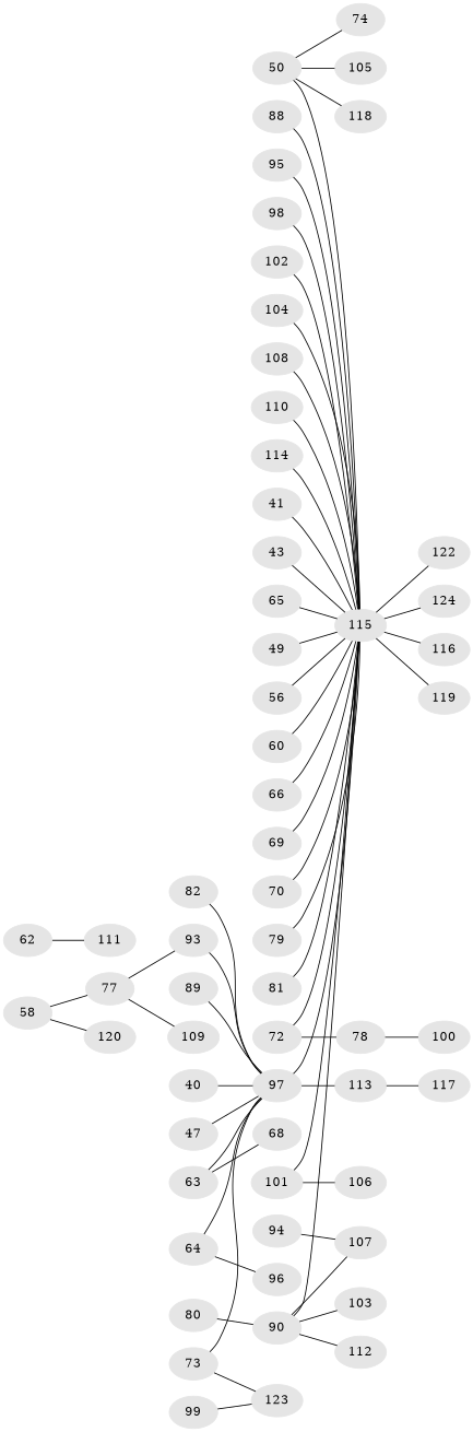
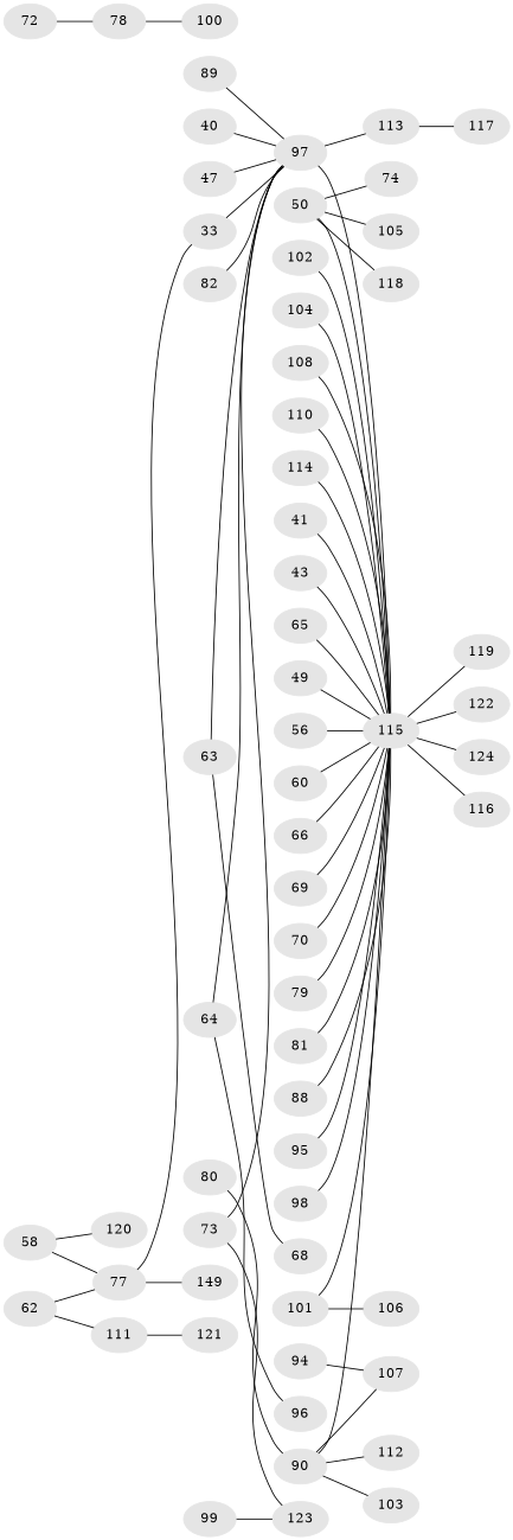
  graph {
    rankdir=LR
    node [color=gray90 style=filled]
    97 [super="+8+11+32+15"]
    115 [super="+24+91+85"]
    113
    40
    116
    119
    122
    124
    41
    43
    n11 [label=65]
    47
    49
    50
    74
    105
    118
    56
    77 [super="+51"]
-   93 [super="+21"]
-   109
+   93 [super="+21" label=33]
+   109 [label=149]
    58
    120
    60
    62
    111
+   121
    63
    68
    64
    96
    66
    69
    70
    72
    78
    100
    73
    123
    79
    90 [super="+19+36+26+61"]
    103
    107 [super="+92"]
    112 [super="+83"]
    80
    81
    82
    88
    89
    94
    95
    117
    98
    99
    101
    106
    102
    104
    108
    110
    114
    97 -- 115
    97 -- 113
    115 -- 116
    115 -- 119
    115 -- 122
    115 -- 124
    113 -- 117
    40 -- 97
    41 -- 115
    43 -- 115
    n11 -- 115
    47 -- 97
    49 -- 115
    50 -- 115
    50 -- 74
    50 -- 105
    50 -- 118
    56 -- 115
    77 -- 93
    77 -- 109
    93 -- 97
    58 -- 77
    58 -- 120
    60 -- 115
+   62 -- 77
    62 -- 111
+   111 -- 121
    63 -- 97
    63 -- 68
    64 -- 97
    64 -- 96
    66 -- 115
    69 -- 115
    70 -- 115
-   72 -- 115
    72 -- 78
    78 -- 100
    73 -- 97
    73 -- 123
    79 -- 115
    90 -- 115
    90 -- 103
    90 -- 107
    90 -- 112
    80 -- 90
    81 -- 115
    82 -- 97
    88 -- 115
    89 -- 97
    94 -- 107
    95 -- 115
    98 -- 115
    99 -- 123
    101 -- 115
    101 -- 106
    102 -- 115
    104 -- 115
    108 -- 115
    110 -- 115
    114 -- 115
  }
